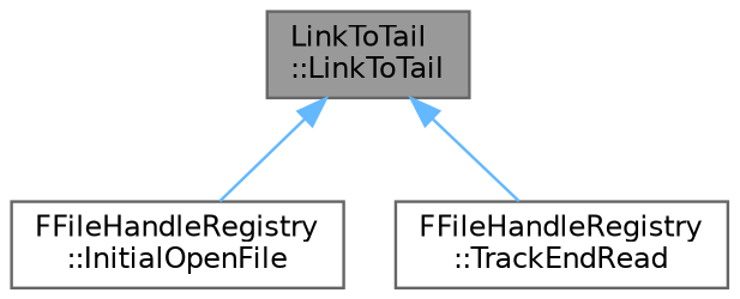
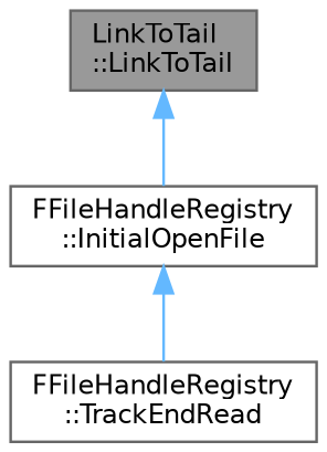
  digraph {
    rankdir=TB
    node [color=grey40 fillcolor=white fontname=Helvetica fontsize=10 shape=box style=filled]
    edge [color=steelblue1 dir=back fontname=Helvetica fontsize=10 labelfontname=Helvetica labelfontsize=10 style=solid]
    n1 [color=gray40 fillcolor=grey60 fontcolor=black height=0.2 label="LinkToTail\l::LinkToTail" width=0.4]
    n2 [height=0.2 label="FFileHandleRegistry\l::InitialOpenFile" width=0.4]
    n3 [height=0.2 label="FFileHandleRegistry\l::TrackEndRead" width=0.4]
    n1 -> n2
-   n1 -> n3
+   n2 -> n3
  }
